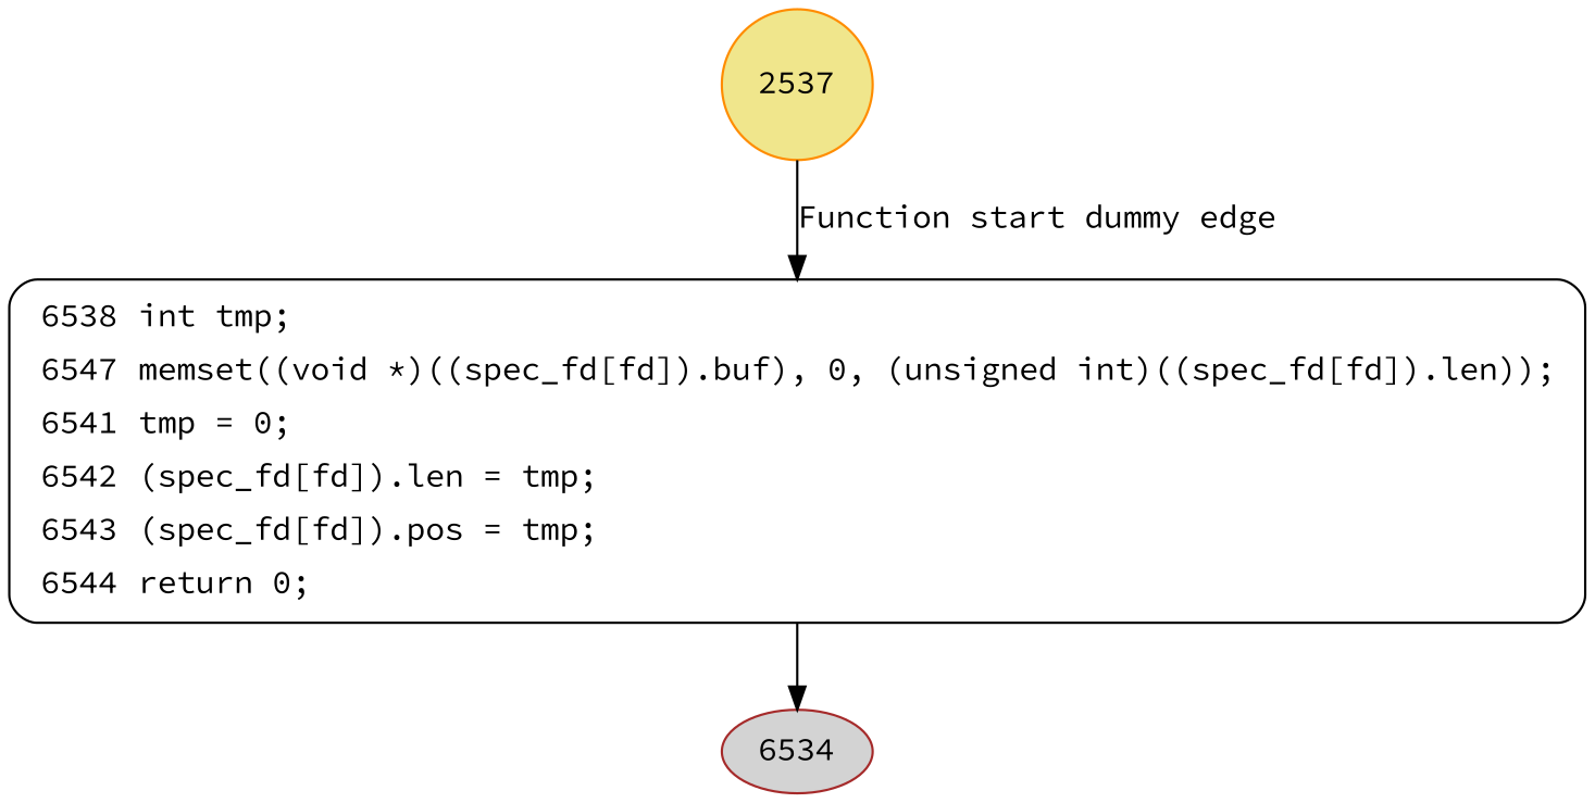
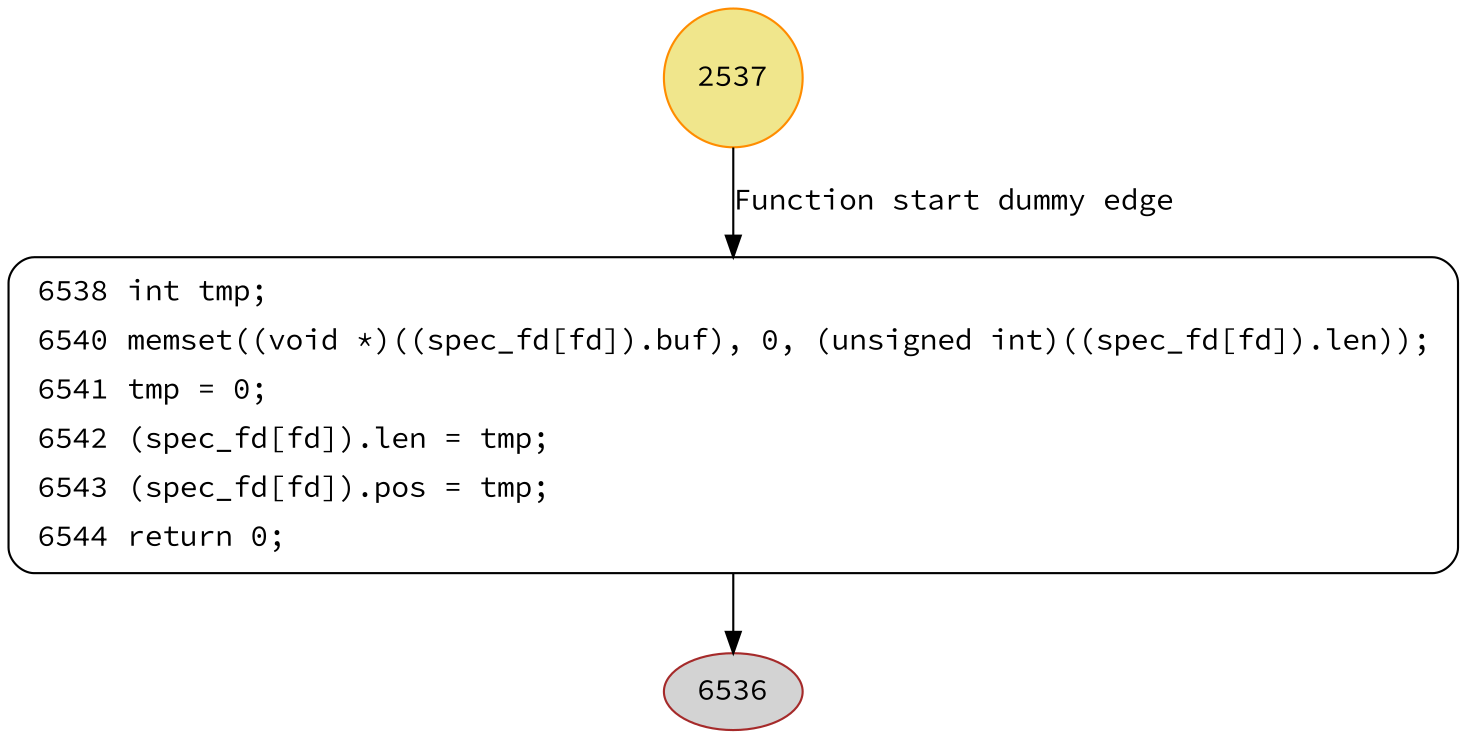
  digraph {
    fontname="Source Code Pro"
    node [fontname="Source Code Pro" style=filled]
    edge [fontname="Source Code Pro"]
    n1 [color=darkorange fillcolor=khaki label=2537 shape=circle]
-   n2 [fillcolor=white label=<<table border="0" cellborder="0" cellpadding="3" bgcolor="white"><tr><td align="right">6538</td><td align="left">int tmp;</td></tr><tr><td align="right">6547</td><td align="left">memset((void *)((spec_fd[fd]).buf), 0, (unsigned int)((spec_fd[fd]).len));</td></tr><tr><td align="right">6541</td><td align="left">tmp = 0;</td></tr><tr><td align="right">6542</td><td align="left">(spec_fd[fd]).len = tmp;</td></tr><tr><td align="right">6543</td><td align="left">(spec_fd[fd]).pos = tmp;</td></tr><tr><td align="right">6544</td><td align="left">return 0;</td></tr></table>> penwidth=1 shape=Mrecord style="filled,bold"]
-   6536 [color=brown fillcolor=lightgrey label=6534]
+   n2 [fillcolor=white label=<<table border="0" cellborder="0" cellpadding="3" bgcolor="white"><tr><td align="right">6538</td><td align="left">int tmp;</td></tr><tr><td align="right">6540</td><td align="left">memset((void *)((spec_fd[fd]).buf), 0, (unsigned int)((spec_fd[fd]).len));</td></tr><tr><td align="right">6541</td><td align="left">tmp = 0;</td></tr><tr><td align="right">6542</td><td align="left">(spec_fd[fd]).len = tmp;</td></tr><tr><td align="right">6543</td><td align="left">(spec_fd[fd]).pos = tmp;</td></tr><tr><td align="right">6544</td><td align="left">return 0;</td></tr></table>> penwidth=1 shape=Mrecord style="filled,bold"]
+   6536 [color=brown fillcolor=lightgrey]
    n1 -> n2 [label="Function start dummy edge"]
    n2 -> 6536
  }
